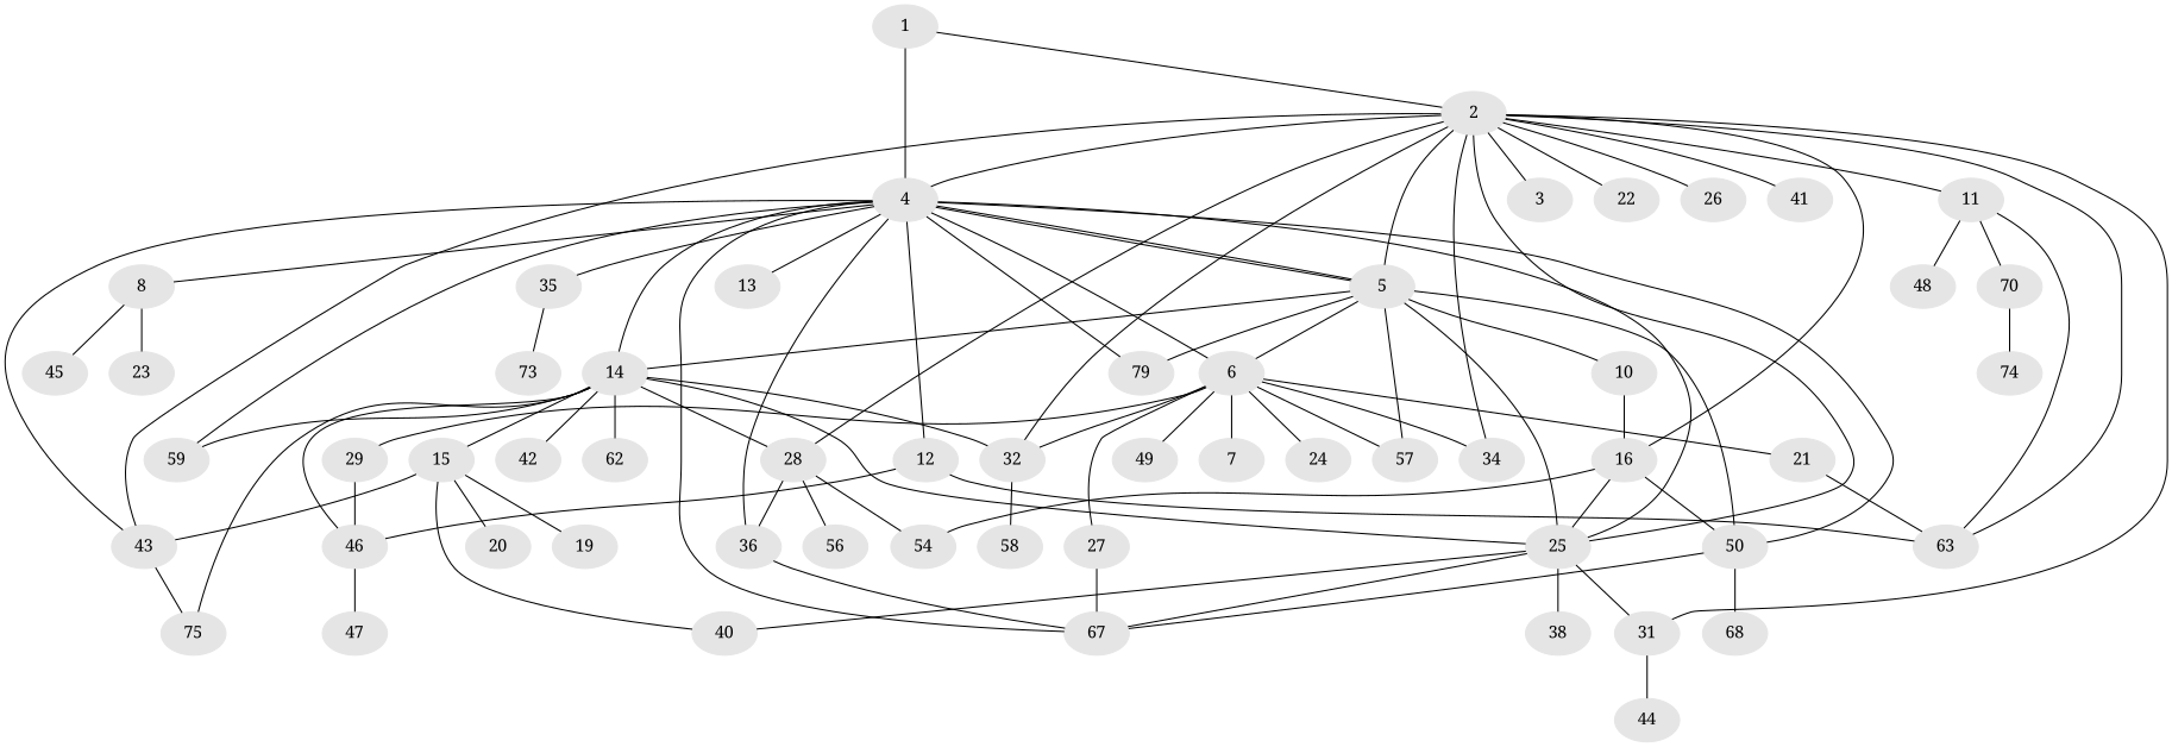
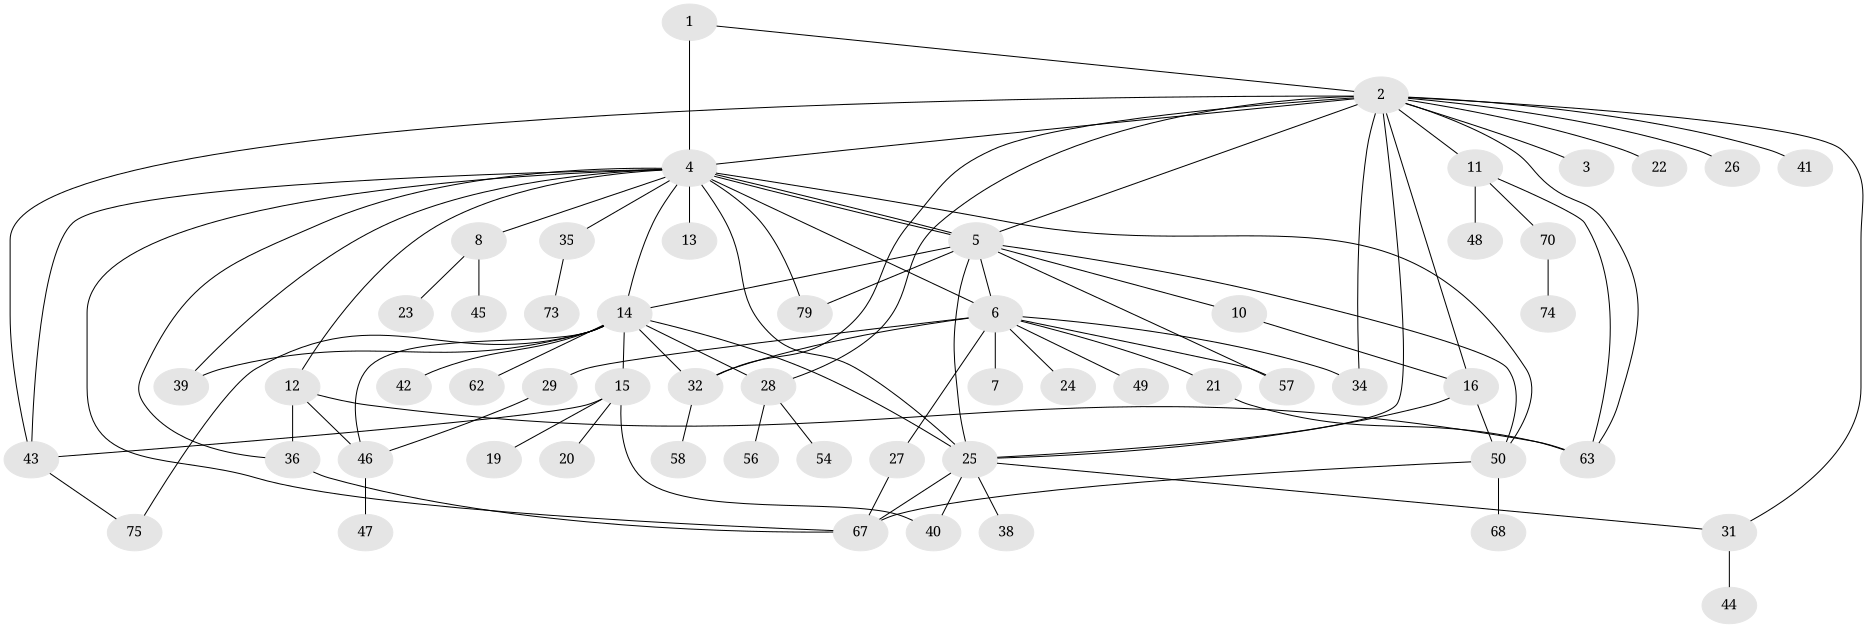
  graph {
    fontname="Noto Serif"
    node [color=gray90 fontname="Noto Serif" style=filled]
    edge [fontname="Noto Serif"]
    1 [super="+9"]
    2 [super="+17"]
    4 [super="+52"]
    3
    5 [super="+60"]
    11 [super="+33"]
    16 [super="+72"]
    22
    25 [super="+30"]
    26
    28 [super="+55"]
    31 [super="+83"]
    32 [super="+84"]
    34 [super="+76"]
    41
    43 [super="+59"]
    63 [super="+77"]
    6 [super="+53"]
    8 [super="+18"]
    12 [super="+64"]
    13 [super="+51"]
    14 [super="+80"]
    35 [super="+37"]
    36 [super="+66"]
-   39 [super="+78" label=59]
+   39 [super="+78"]
    50 [super="+65"]
    67
    79
    10
    57
    48
    70
    54
    40 [super="+71"]
    38
    56
    44
    58
    75
    7
    21 [super="+81"]
    24
    27 [super="+61"]
    29
    49
    23
    45
    46
    15 [super="+69"]
    42
    62
    73
    68 [super="+82"]
    74
    47
    19
    20
    1 -- 2
    1 -- 4 [weight=2]
    2 -- 4
    2 -- 3
    2 -- 5 [weight=2]
    2 -- 11
    2 -- 16
    2 -- 22
    2 -- 25
    2 -- 26
    2 -- 28
    2 -- 31
    2 -- 32
    2 -- 34
    2 -- 41
    2 -- 43
    2 -- 63
    4 -- 5
    4 -- 5
    4 -- 25
    4 -- 43
    4 -- 6
    4 -- 8
    4 -- 12
    4 -- 13
    4 -- 14
    4 -- 35
    4 -- 36
    4 -- 39
    4 -- 50
    4 -- 67
    4 -- 79
    5 -- 25 [weight=2]
    5 -- 6
    5 -- 14
    5 -- 50
    5 -- 79
    5 -- 10
    5 -- 57
    11 -- 63
    11 -- 48
    11 -- 70
    16 -- 25
    16 -- 50
-   16 -- 54
    25 -- 31
    25 -- 67
    25 -- 40
    25 -- 38
-   28 -- 36
+   12 -- 36
    28 -- 54
    28 -- 56
    31 -- 44
    32 -- 58
    43 -- 75
    6 -- 32
    6 -- 34
    6 -- 57
    6 -- 7
    6 -- 21
    6 -- 24
    6 -- 27
    6 -- 29
    6 -- 49
    8 -- 23
    8 -- 45
    12 -- 63
    12 -- 46
    14 -- 25
    14 -- 28
    14 -- 32
    14 -- 39 [weight=2]
    14 -- 75
    14 -- 46
    14 -- 15
    14 -- 42
    14 -- 62
    35 -- 73
    36 -- 67
    50 -- 67
    50 -- 68
    10 -- 16
    70 -- 74
    21 -- 63
    27 -- 67
    29 -- 46
    46 -- 47
    15 -- 43
    15 -- 40
    15 -- 19
    15 -- 20
  }
